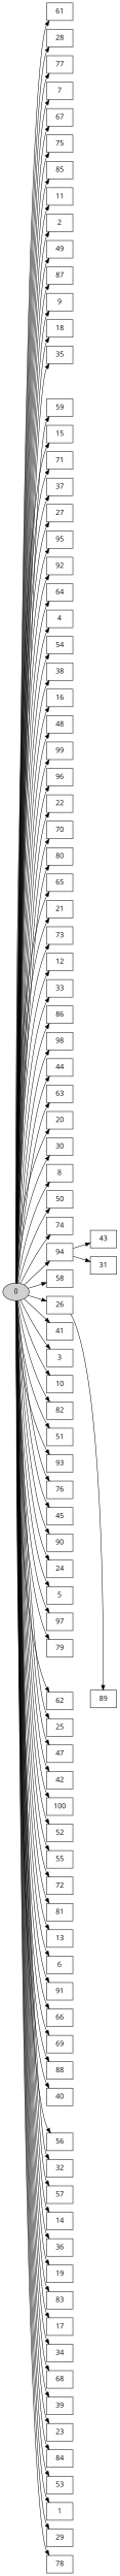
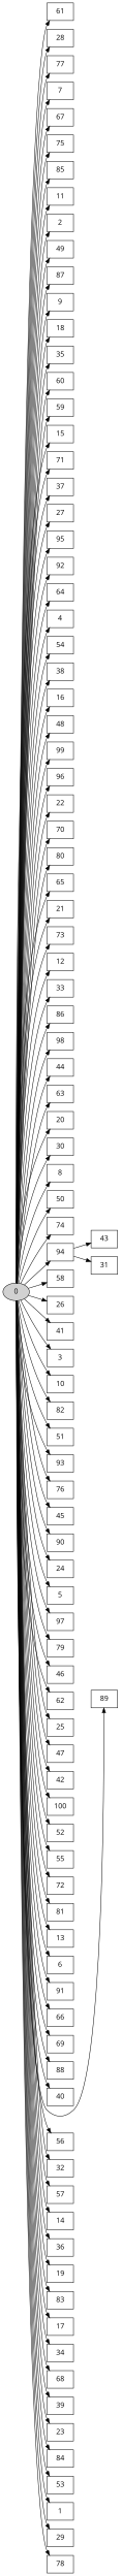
  digraph {
    fontname="Open Sans"
    rankdir=LR
    node [fillcolor=white fontname="Open Sans" style=filled shape=box]
    edge [fontname="Open Sans"]
    0 [fillcolor=grey82 shape=""]
    n2 [label="61\n"]
    n3 [label="28\n"]
    n4 [label="77\n"]
    n5 [label="7\n"]
    n6 [label="67\n"]
    n7 [label="75\n"]
    n8 [label="85\n"]
    n9 [label="11\n"]
    n10 [label="2\n"]
    n11 [label="49\n"]
    n12 [label="87\n"]
    n13 [label="9\n"]
    n14 [label="18\n"]
    n15 [label="35\n"]
+   n16 [label="60\n"]
    n17 [label="59\n"]
    n18 [label="15\n"]
    n19 [label="71\n"]
    n20 [label="37\n"]
    n21 [label="27\n"]
    n22 [label="95\n"]
    n23 [label="92\n"]
    n24 [label="64\n"]
    n25 [label="4\n"]
    n26 [label="54\n"]
    n27 [label="38\n"]
    n28 [label="16\n"]
    n29 [label="48\n"]
    n30 [label="99\n"]
    n31 [label="96\n"]
    n32 [label="22\n"]
    n33 [label="70\n"]
    n34 [label="80\n"]
    n35 [label="65\n"]
    n36 [label="21\n"]
    n37 [label="73\n"]
    n38 [label="12\n"]
    n39 [label="33\n"]
    n40 [label="86\n"]
    n41 [label="98\n"]
    n42 [label="44\n"]
    n43 [label="63\n"]
    n44 [label="20\n"]
    n45 [label="30\n"]
    n46 [label="8\n"]
    n47 [label="50\n"]
    n48 [label="74\n"]
    n49 [label="94\n"]
    n50 [label="58\n"]
    n51 [label="26\n"]
    n52 [label="41\n"]
    n53 [label="3\n"]
    n54 [label="10\n"]
    n55 [label="82\n"]
    n56 [label="51\n"]
    n57 [label="93\n"]
    n58 [label="76\n"]
    n59 [label="45\n"]
    n60 [label="90\n"]
    n61 [label="24\n"]
    n62 [label="5\n"]
    n63 [label="97\n"]
    n64 [label="79\n"]
+   n65 [label="46\n"]
    n66 [label="62\n"]
    n67 [label="25\n"]
    n68 [label="47\n"]
    n69 [label="42\n"]
    n70 [label="100\n"]
    n71 [label="52\n"]
    n72 [label="55\n"]
    n73 [label="72\n"]
    n74 [label="81\n"]
    n75 [label="13\n"]
    n76 [label="6\n"]
    n77 [label="91\n"]
    n78 [label="66\n"]
    n79 [label="69\n"]
    n80 [label="88\n"]
    n81 [label="40\n"]
    n82 [label="89\n"]
    n83 [label="56\n"]
    n84 [label="32\n"]
    n85 [label="57\n"]
    n86 [label="14\n"]
    n87 [label="36\n"]
    n88 [label="19\n"]
    n89 [label="83\n"]
    n90 [label="17\n"]
    n91 [label="34\n"]
    n92 [label="68\n"]
    n93 [label="39\n"]
    n94 [label="23\n"]
    n95 [label="84\n"]
    n96 [label="53\n"]
    n97 [label="1\n"]
    n98 [label="29\n"]
    n99 [label="78\n"]
    n100 [label="43\n"]
    n101 [label="31\n"]
    0 -> n2
    0 -> n3
    0 -> n4
    0 -> n5
    0 -> n6
    0 -> n7
    0 -> n8
    0 -> n9
    0 -> n10
    0 -> n11
    0 -> n12
    0 -> n13
    0 -> n14
    0 -> n15
+   0 -> n16
    0 -> n17
    0 -> n18
    0 -> n19
    0 -> n20
    0 -> n21
    0 -> n22
    0 -> n23
    0 -> n24
    0 -> n25
    0 -> n26
    0 -> n27
    0 -> n28
    0 -> n29
    0 -> n30
    0 -> n31
    0 -> n32
    0 -> n33
    0 -> n34
    0 -> n35
    0 -> n36
    0 -> n37
    0 -> n38
    0 -> n39
    0 -> n40
    0 -> n41
    0 -> n42
    0 -> n43
    0 -> n44
    0 -> n45
    0 -> n46
    0 -> n47
    0 -> n48
    0 -> n49
    0 -> n50
    0 -> n51
    0 -> n52
    0 -> n53
    0 -> n54
    0 -> n55
    0 -> n56
    0 -> n57
    0 -> n58
    0 -> n59
    0 -> n60
    0 -> n61
    0 -> n62
    0 -> n63
    0 -> n64
+   0 -> n65
    0 -> n66
    0 -> n67
    0 -> n68
    0 -> n69
    0 -> n70
    0 -> n71
    0 -> n72
    0 -> n73
    0 -> n74
    0 -> n75
    0 -> n76
    0 -> n77
    0 -> n78
    0 -> n79
    0 -> n80
    0 -> n81
-   n51 -> n82
+   0 -> n82
    0 -> n83
    0 -> n84
    0 -> n85
    0 -> n86
    0 -> n87
    0 -> n88
    0 -> n89
    0 -> n90
    0 -> n91
    0 -> n92
    0 -> n93
    0 -> n94
    0 -> n95
    0 -> n96
    0 -> n97
    0 -> n98
    0 -> n99
    n49 -> n100
    n49 -> n101
  }
